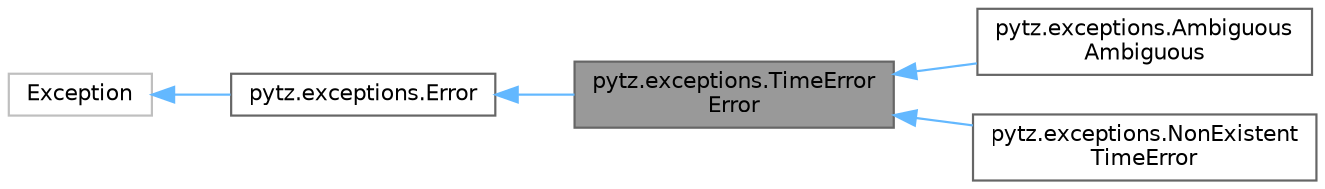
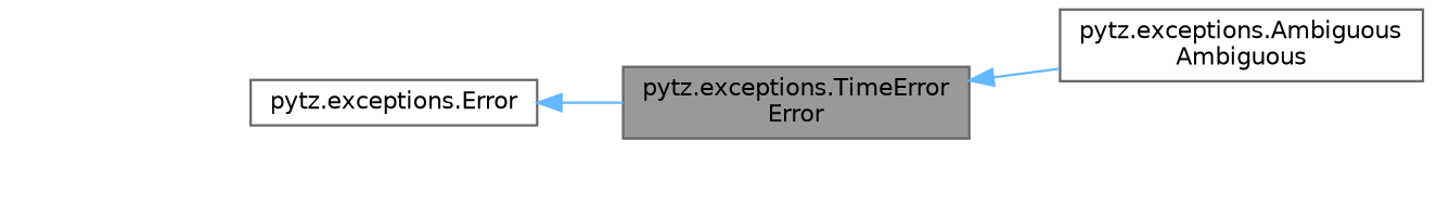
  digraph {
    rankdir=LR
    node [color=gray40 fillcolor=white fontname=Helvetica fontsize=10 shape=box style=filled]
    edge [color=steelblue1 dir=back fontname=Helvetica fontsize=10 labelfontname=Helvetica labelfontsize=10 style=solid]
    n1 [fillcolor=grey60 fontcolor=black height=0.2 label="pytz.exceptions.TimeError\lError" width=0.4]
    n2 [height=0.2 label="pytz.exceptions.Ambiguous\lAmbiguous" width=0.4]
-   n3 [height=0.2 label="pytz.exceptions.NonExistent\lTimeError" width=0.4]
    n4 [height=0.2 label="pytz.exceptions.Error" width=0.4]
-   n5 [color=grey75 height=0.2 label=Exception width=0.4]
    n1 -> n2
-   n1 -> n3
    n4 -> n1
-   n5 -> n4
  }
